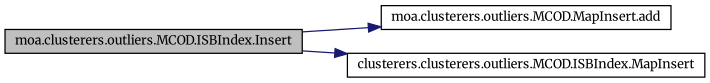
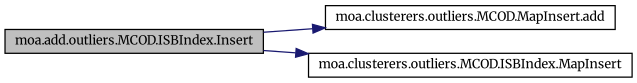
  digraph {
    fontname=Merriweather
    rankdir=LR
    node [color=black fillcolor=white fontname=Merriweather fontsize=10 shape=record style=filled]
    edge [color=midnightblue fontname=Merriweather fontsize=10 labelfontname=Helvetica labelfontsize=10 style=solid]
-   n1 [fillcolor=grey75 fontcolor=black height=0.2 label="moa.clusterers.outliers.MCOD.ISBIndex.Insert" width=0.4]
+   n1 [fillcolor=grey75 fontcolor=black height=0.2 label="moa.add.outliers.MCOD.ISBIndex.Insert" width=0.4]
    n2 [height=0.2 label="moa.clusterers.outliers.MCOD.MapInsert.add" width=0.4]
-   n3 [height=0.2 label="clusterers.clusterers.outliers.MCOD.ISBIndex.MapInsert" width=0.4]
+   n3 [height=0.2 label="moa.clusterers.outliers.MCOD.ISBIndex.MapInsert" width=0.4]
    n1 -> n2
    n1 -> n3
  }
